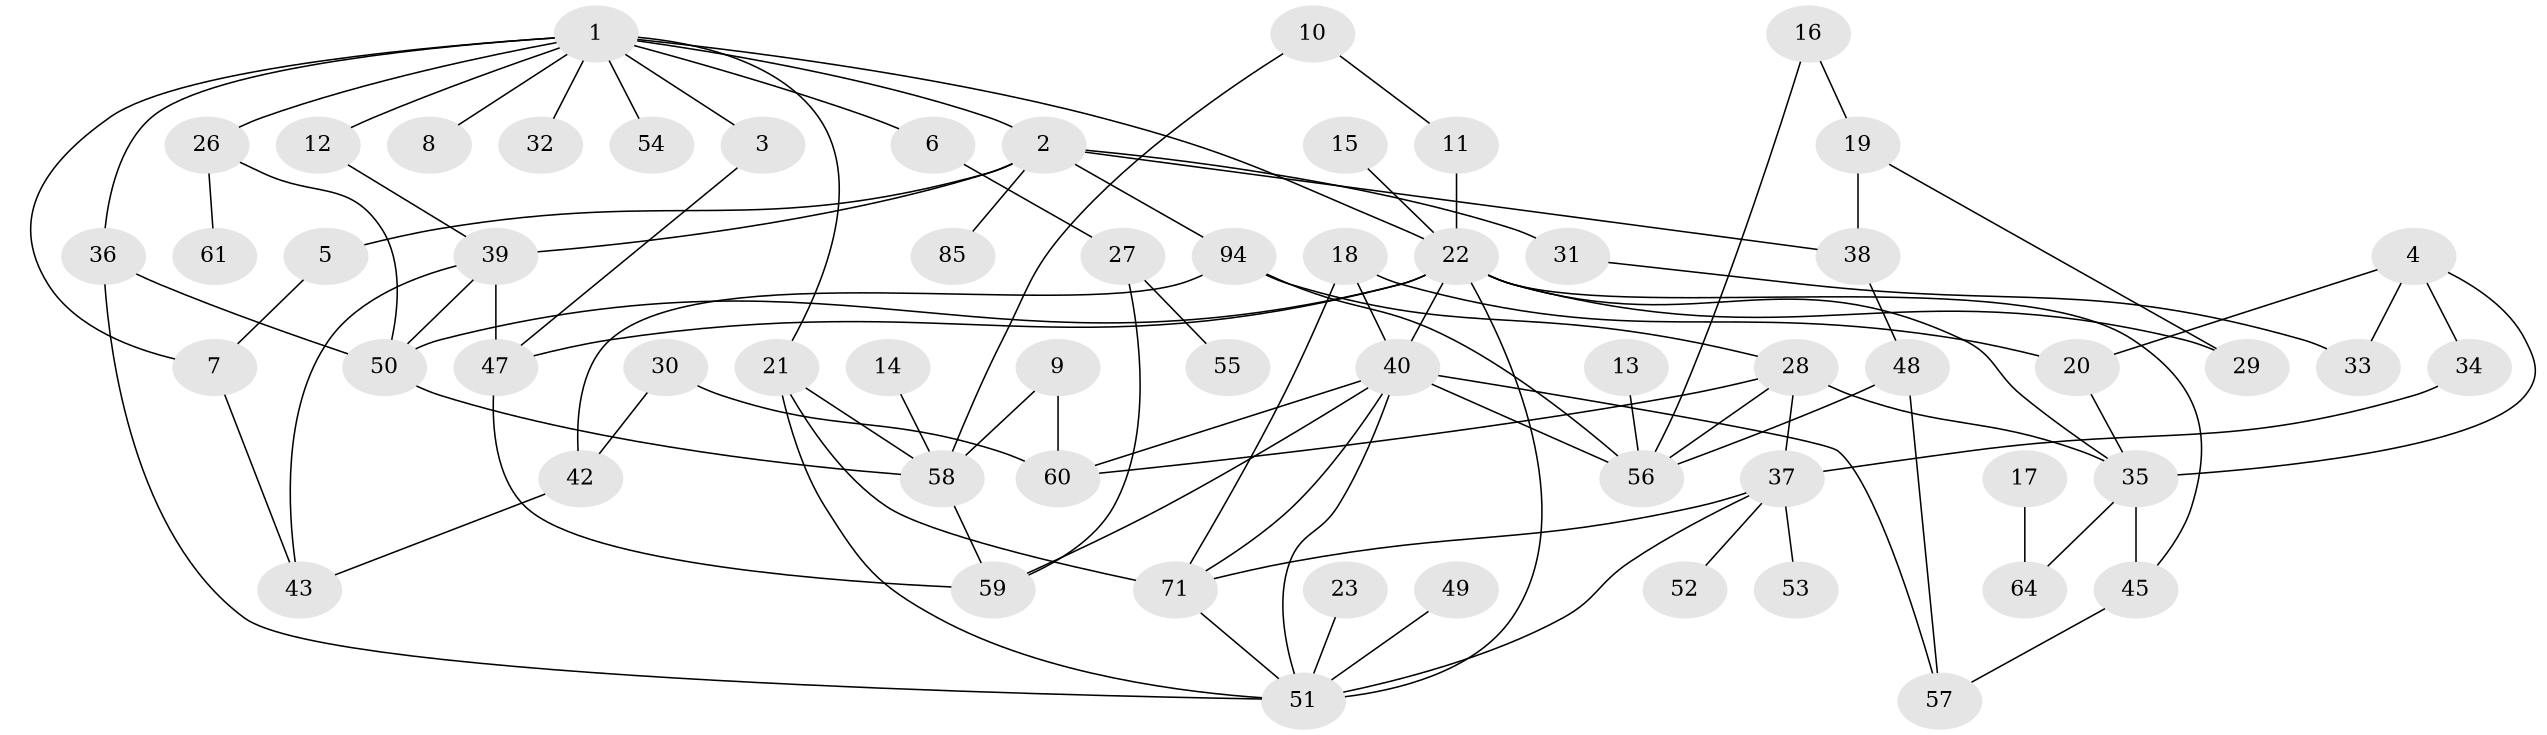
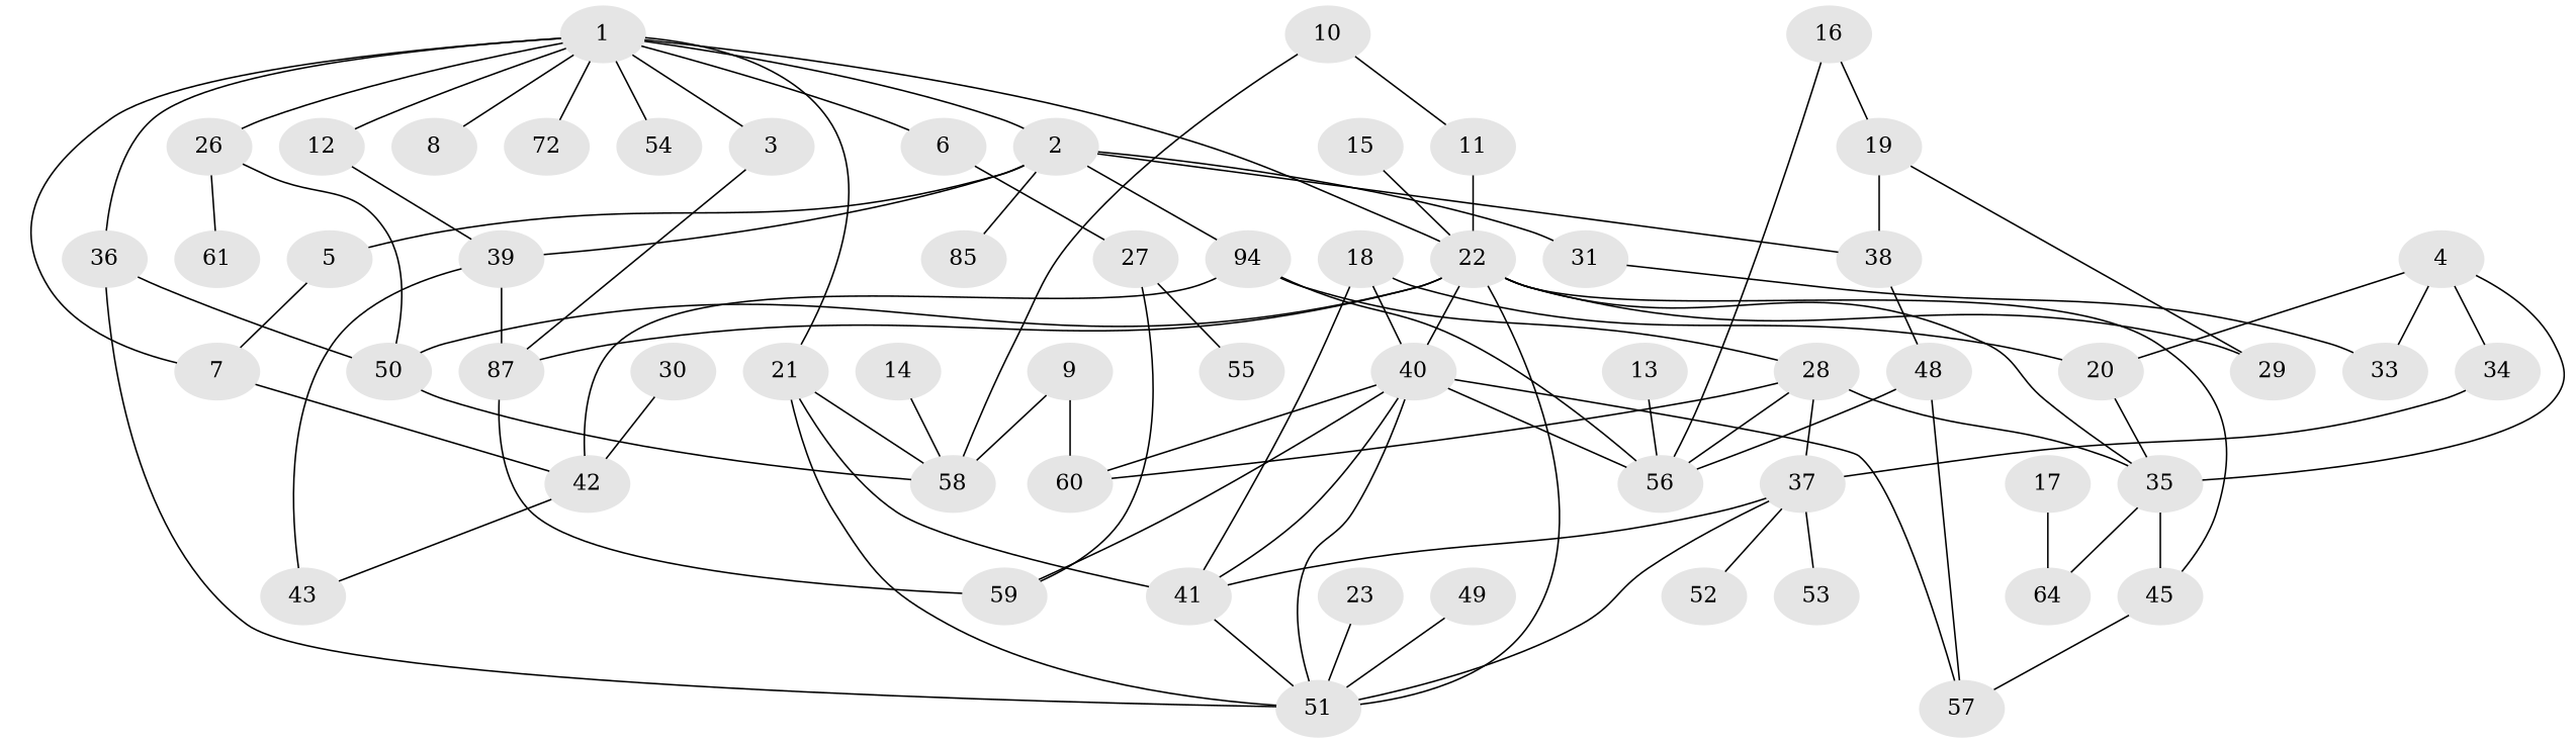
  graph {
    node [color=gray90 style=filled]
    edge [weight=1.0]
    1
    2
    3
    6
    7
    8
    12
    21
    22
    26
-   32
+   32 [label=72]
    36
    54
    5
    n15 [label=94]
    n16 [label=85]
    31
    38
    39
-   47
+   47 [label=87]
    27
    43
    58
-   41 [label=71]
+   41
    51
    35
    40
    29
    45
    50
    61
    56
    28
    42
    33
    48
    59
    4
    20
    34
    37
    n42 [label=64]
    55
    9
    60
    10
    11
    13
    14
    15
    16
    19
    17
    18
    57
    23
    52
    53
    30
    49
    1 -- 2
    1 -- 3
    1 -- 6
    1 -- 7
    1 -- 8
    1 -- 12
    1 -- 21
    1 -- 22
    1 -- 26
    1 -- 32
    1 -- 36
    1 -- 54
    2 -- 5
    2 -- n15
    2 -- n16
    2 -- 31 [weight=3.0]
    2 -- 38
    2 -- 39
    3 -- 47
    6 -- 27
-   7 -- 43
+   7 -- 42
    12 -- 39
    21 -- 58
    21 -- 41
    21 -- 51
    22 -- 47
    22 -- 51
    22 -- 35
    22 -- 40
    22 -- 29
    22 -- 45
    22 -- 50
    26 -- 50
    26 -- 61
    36 -- 51
    36 -- 50
    5 -- 7
    n15 -- 56
    n15 -- 28
    n15 -- 42
    31 -- 33
    38 -- 48
    39 -- 47
    39 -- 43
-   39 -- 50
    47 -- 59
    27 -- 59
    27 -- 55
-   58 -- 59
    41 -- 51
    35 -- 45
    35 -- n42
    40 -- 41
    40 -- 51
    40 -- 56
    40 -- 59
    40 -- 60
    40 -- 57
    45 -- 57
    50 -- 58
    28 -- 35
    28 -- 56
    28 -- 37
    28 -- 60
    42 -- 43
    48 -- 56
    48 -- 57
    4 -- 35
    4 -- 33
    4 -- 20
    4 -- 34
    20 -- 35
    34 -- 37
    37 -- 41
    37 -- 51
    37 -- 52
    37 -- 53
    9 -- 58
    9 -- 60
    10 -- 58
    10 -- 11
    11 -- 22
    13 -- 56
    14 -- 58
    15 -- 22
    16 -- 56
    16 -- 19
    19 -- 38
    19 -- 29
    17 -- n42
    18 -- 41
    18 -- 40
    18 -- 20
    23 -- 51
    30 -- 42
-   30 -- 60
    49 -- 51
  }
